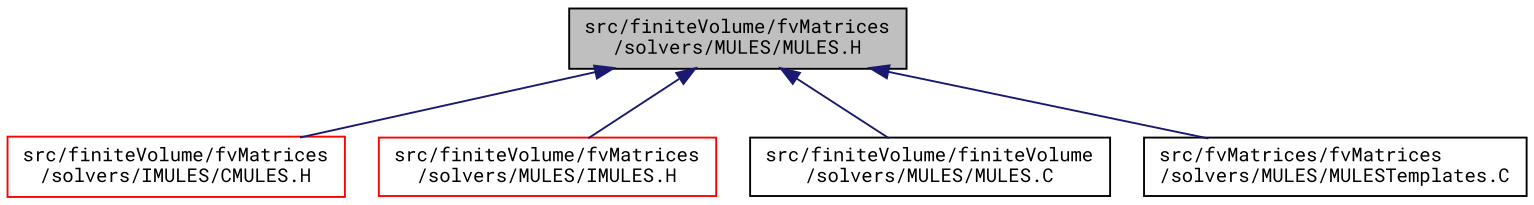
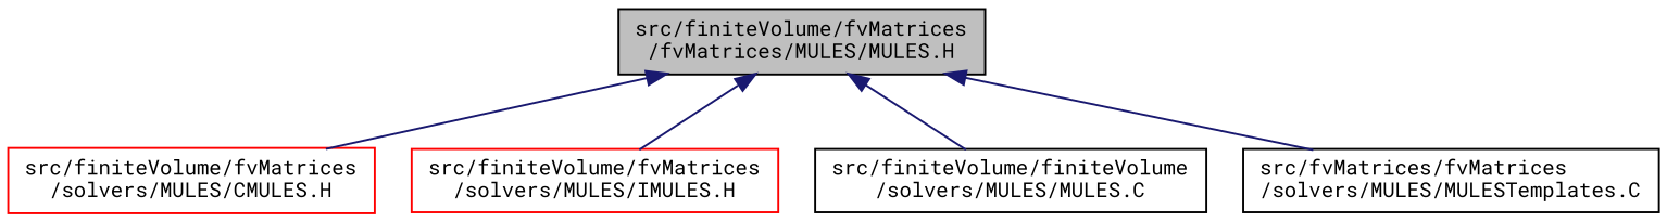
  digraph {
    fontname="Roboto Mono"
    node [color=black fontname="Roboto Mono" fontsize=10 shape=record]
    edge [color=midnightblue dir=back fontname="Roboto Mono" fontsize=10 labelfontname=Helvetica labelfontsize=10 style=solid]
-   n1 [fillcolor=grey75 fontcolor=black height=0.2 label="src/finiteVolume/fvMatrices\l/solvers/MULES/MULES.H" style=filled width=0.4]
-   n2 [color=red height=0.2 label="src/finiteVolume/fvMatrices\l/solvers/IMULES/CMULES.H" width=0.4]
+   n1 [fillcolor=grey75 fontcolor=black height=0.2 label="src/finiteVolume/fvMatrices\l/fvMatrices/MULES/MULES.H" style=filled width=0.4]
+   n2 [color=red height=0.2 label="src/finiteVolume/fvMatrices\l/solvers/MULES/CMULES.H" width=0.4]
    n3 [color=red height=0.2 label="src/finiteVolume/fvMatrices\l/solvers/MULES/IMULES.H" width=0.4]
    n4 [height=0.2 label="src/finiteVolume/finiteVolume\l/solvers/MULES/MULES.C" width=0.4]
    n5 [height=0.2 label="src/fvMatrices/fvMatrices\l/solvers/MULES/MULESTemplates.C" width=0.4]
    n1 -> n2
    n1 -> n3
    n1 -> n4
    n1 -> n5
  }
